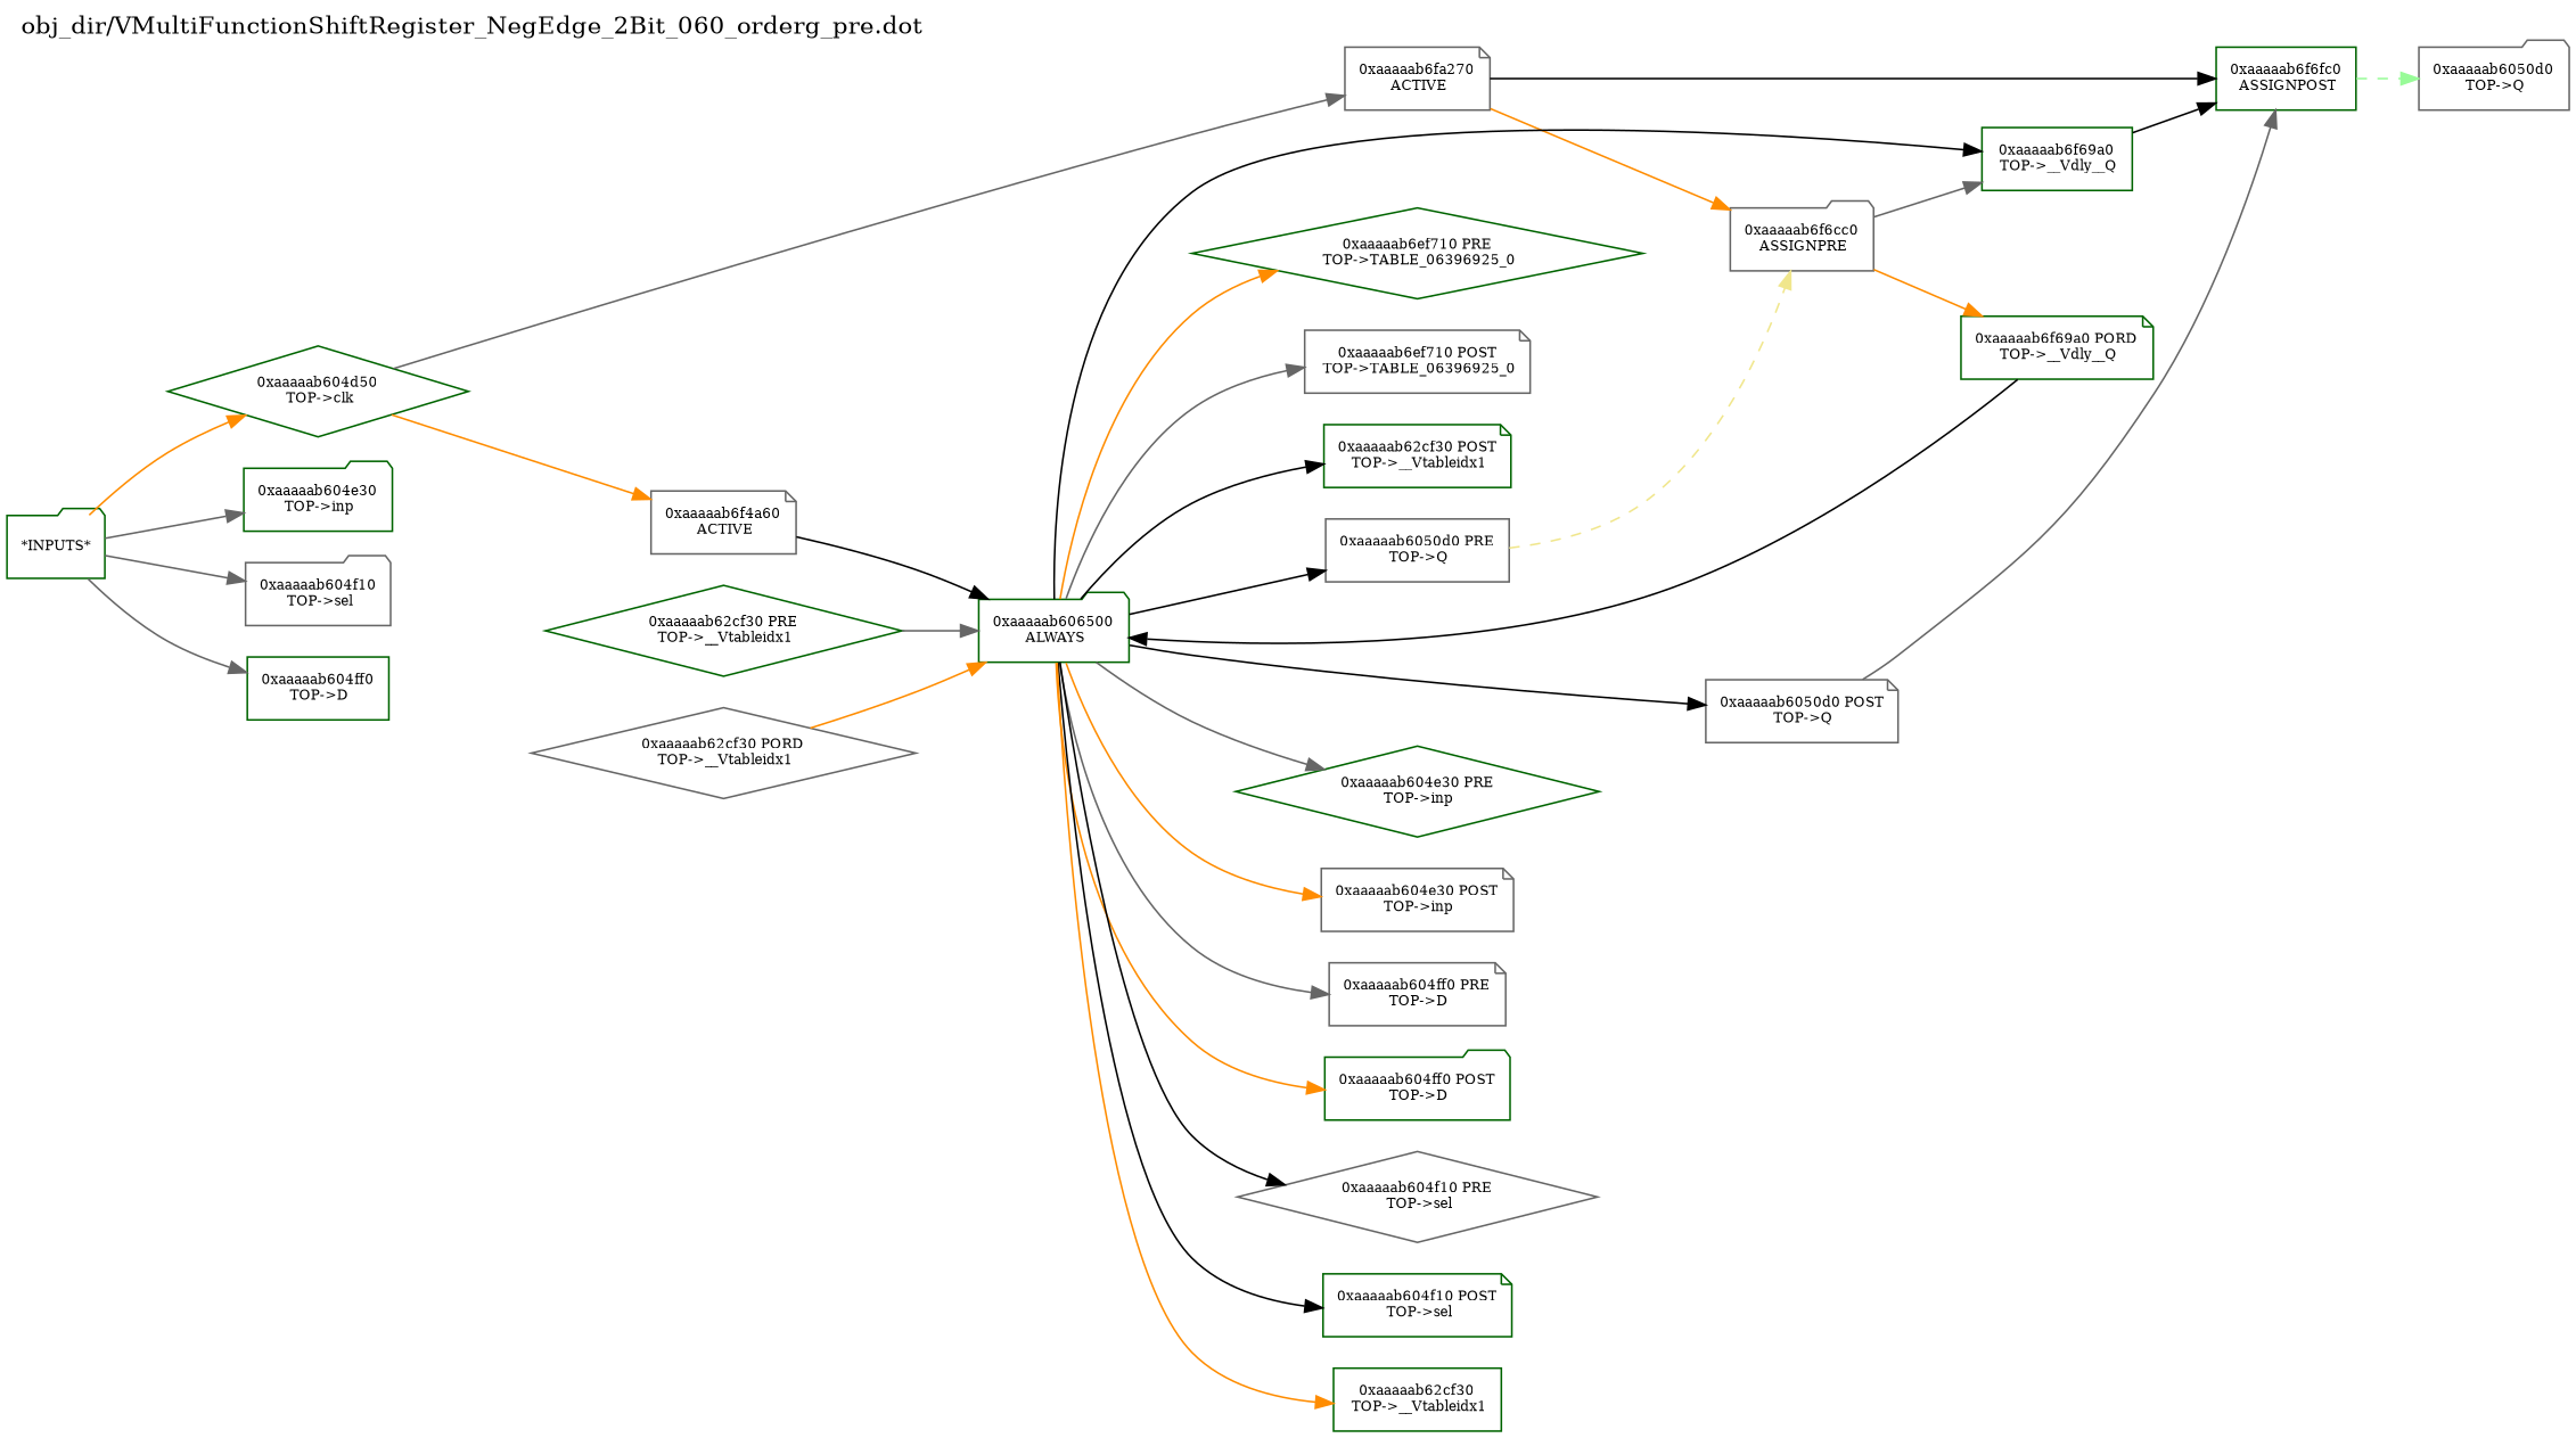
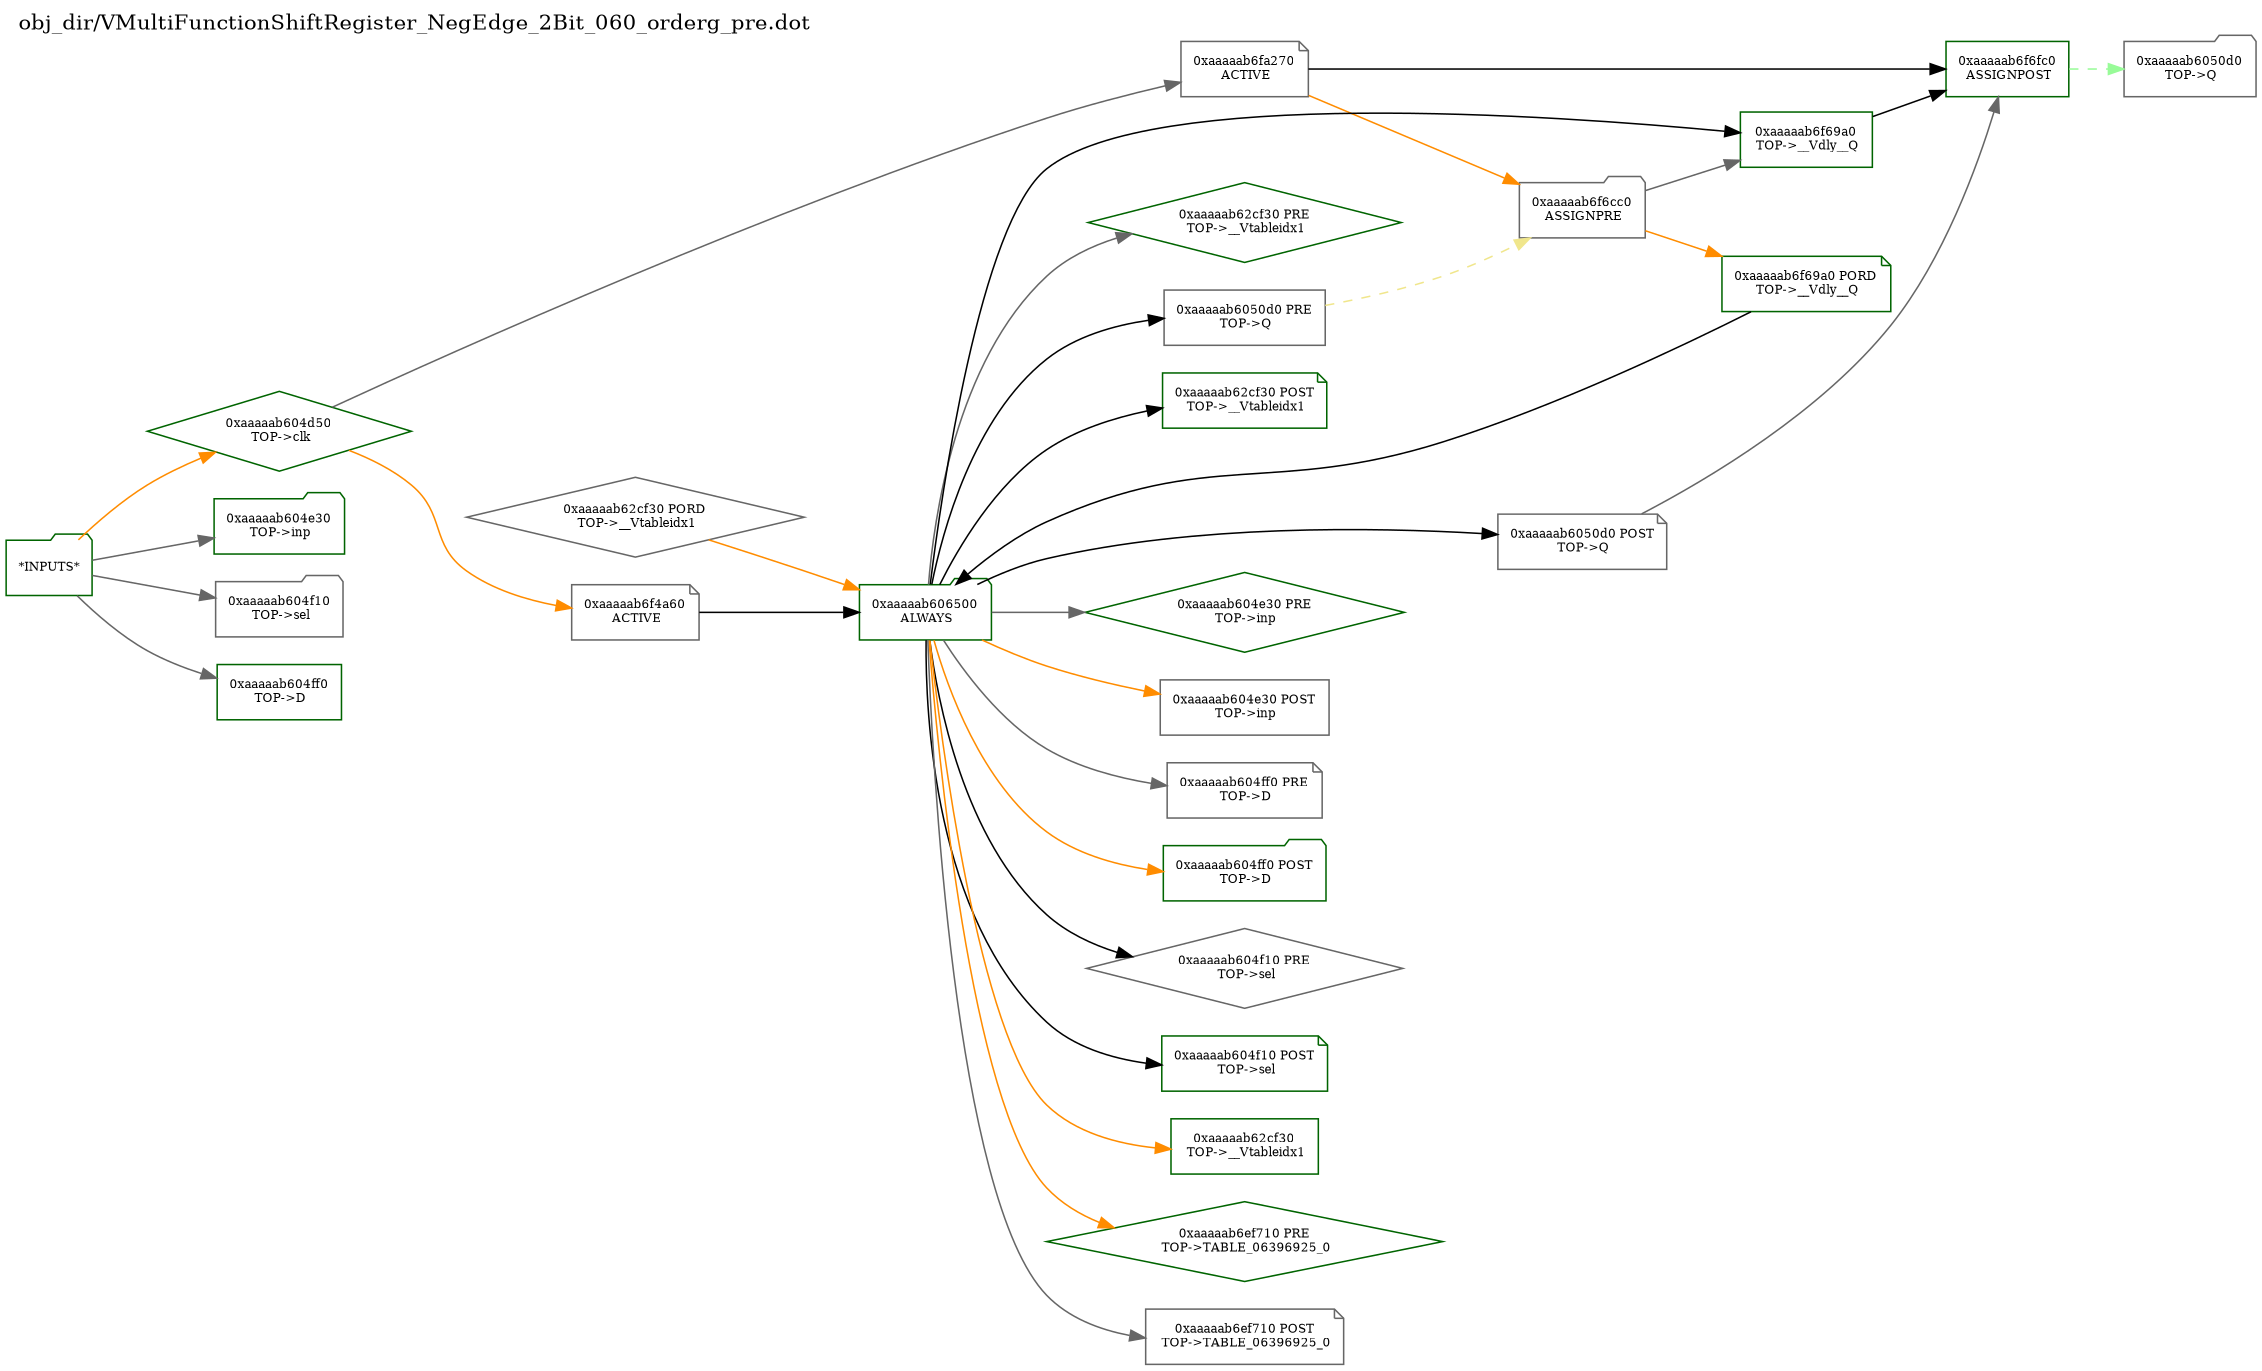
  digraph {
    label="obj_dir/VMultiFunctionShiftRegister_NegEdge_2Bit_060_orderg_pre.dot"
    labeljust=l
    labelloc=t
    rankdir=LR
    node [color=darkgreen fontsize=8 shape=note]
    edge [color=gray40 fontsize=8 weight=32]
    n1 [label="*INPUTS*" shape=folder]
    n2 [label="0xaaaaab604d50\n TOP->clk" shape=diamond]
    n3 [label="0xaaaaab604e30\n TOP->inp" shape=folder]
    n4 [color=gray40 label="0xaaaaab604f10\n TOP->sel" shape=folder]
    n5 [label="0xaaaaab604ff0\n TOP->D" shape=box]
    n6 [color=gray40 label="0xaaaaab6f4a60\n ACTIVE"]
    n7 [color=gray40 label="0xaaaaab6fa270\n ACTIVE"]
    n8 [label="0xaaaaab606500\n ALWAYS" shape=folder]
    n9 [color=gray40 label="0xaaaaab6f6cc0\n ASSIGNPRE" shape=folder]
    n10 [label="0xaaaaab6f6fc0\n ASSIGNPOST" shape=box]
    n11 [color=gray40 label="0xaaaaab6050d0 PRE\n TOP->Q" shape=box]
    n12 [color=gray40 label="0xaaaaab6050d0 POST\n TOP->Q"]
    n13 [label="0xaaaaab604e30 PRE\n TOP->inp" shape=diamond]
-   n14 [color=gray40 label="0xaaaaab604e30 POST\n TOP->inp"]
+   n14 [color=gray40 label="0xaaaaab604e30 POST\n TOP->inp" shape=box]
    n15 [color=gray40 label="0xaaaaab604ff0 PRE\n TOP->D"]
    n16 [label="0xaaaaab604ff0 POST\n TOP->D" shape=folder]
    n17 [color=gray40 label="0xaaaaab604f10 PRE\n TOP->sel" shape=diamond]
    n18 [label="0xaaaaab604f10 POST\n TOP->sel"]
    n19 [label="0xaaaaab62cf30\n TOP->__Vtableidx1" shape=box]
    n20 [label="0xaaaaab6ef710 PRE\n TOP->TABLE_06396925_0" shape=diamond]
    n21 [color=gray40 label="0xaaaaab6ef710 POST\n TOP->TABLE_06396925_0"]
    n22 [label="0xaaaaab62cf30 PRE\n TOP->__Vtableidx1" shape=diamond]
    n23 [label="0xaaaaab62cf30 POST\n TOP->__Vtableidx1"]
    n24 [label="0xaaaaab6f69a0\n TOP->__Vdly__Q" shape=box]
    n25 [label="0xaaaaab6f69a0 PORD\n TOP->__Vdly__Q"]
    n26 [color=gray40 label="0xaaaaab6050d0\n TOP->Q" shape=folder]
    n27 [color=gray40 label="0xaaaaab62cf30 PORD\n TOP->__Vtableidx1" shape=diamond]
    n1 -> n2 [color=darkorange weight=1]
    n1 -> n3 [weight=1]
    n1 -> n4 [weight=1]
    n1 -> n5 [weight=1]
    n2 -> n6 [color=darkorange weight=8]
    n2 -> n7 [weight=8]
    n6 -> n8 [color=black]
    n7 -> n9 [color=darkorange]
    n7 -> n10 [color=black]
    n8 -> n11 [color=black]
    n8 -> n12 [color=black weight=2]
    n8 -> n13
    n8 -> n14 [color=darkorange weight=2]
    n8 -> n15
    n8 -> n16 [color=darkorange weight=2]
    n8 -> n17 [color=black]
    n8 -> n18 [color=black weight=2]
    n8 -> n19 [color=darkorange]
    n8 -> n20 [color=darkorange]
    n8 -> n21 [weight=2]
-   n22 -> n8
+   n8 -> n22
    n8 -> n23 [color=black weight=2]
    n8 -> n24 [color=black]
    n9 -> n24
    n9 -> n25 [color=darkorange]
    n10 -> n26 [color=PaleGreen style=dashed weight=1]
    n11 -> n9 [color=khaki style=dashed weight=3]
    n12 -> n10 [weight=2]
    n24 -> n10 [color=black weight=8]
    n25 -> n8 [color=black]
    n27 -> n8 [color=darkorange]
  }
